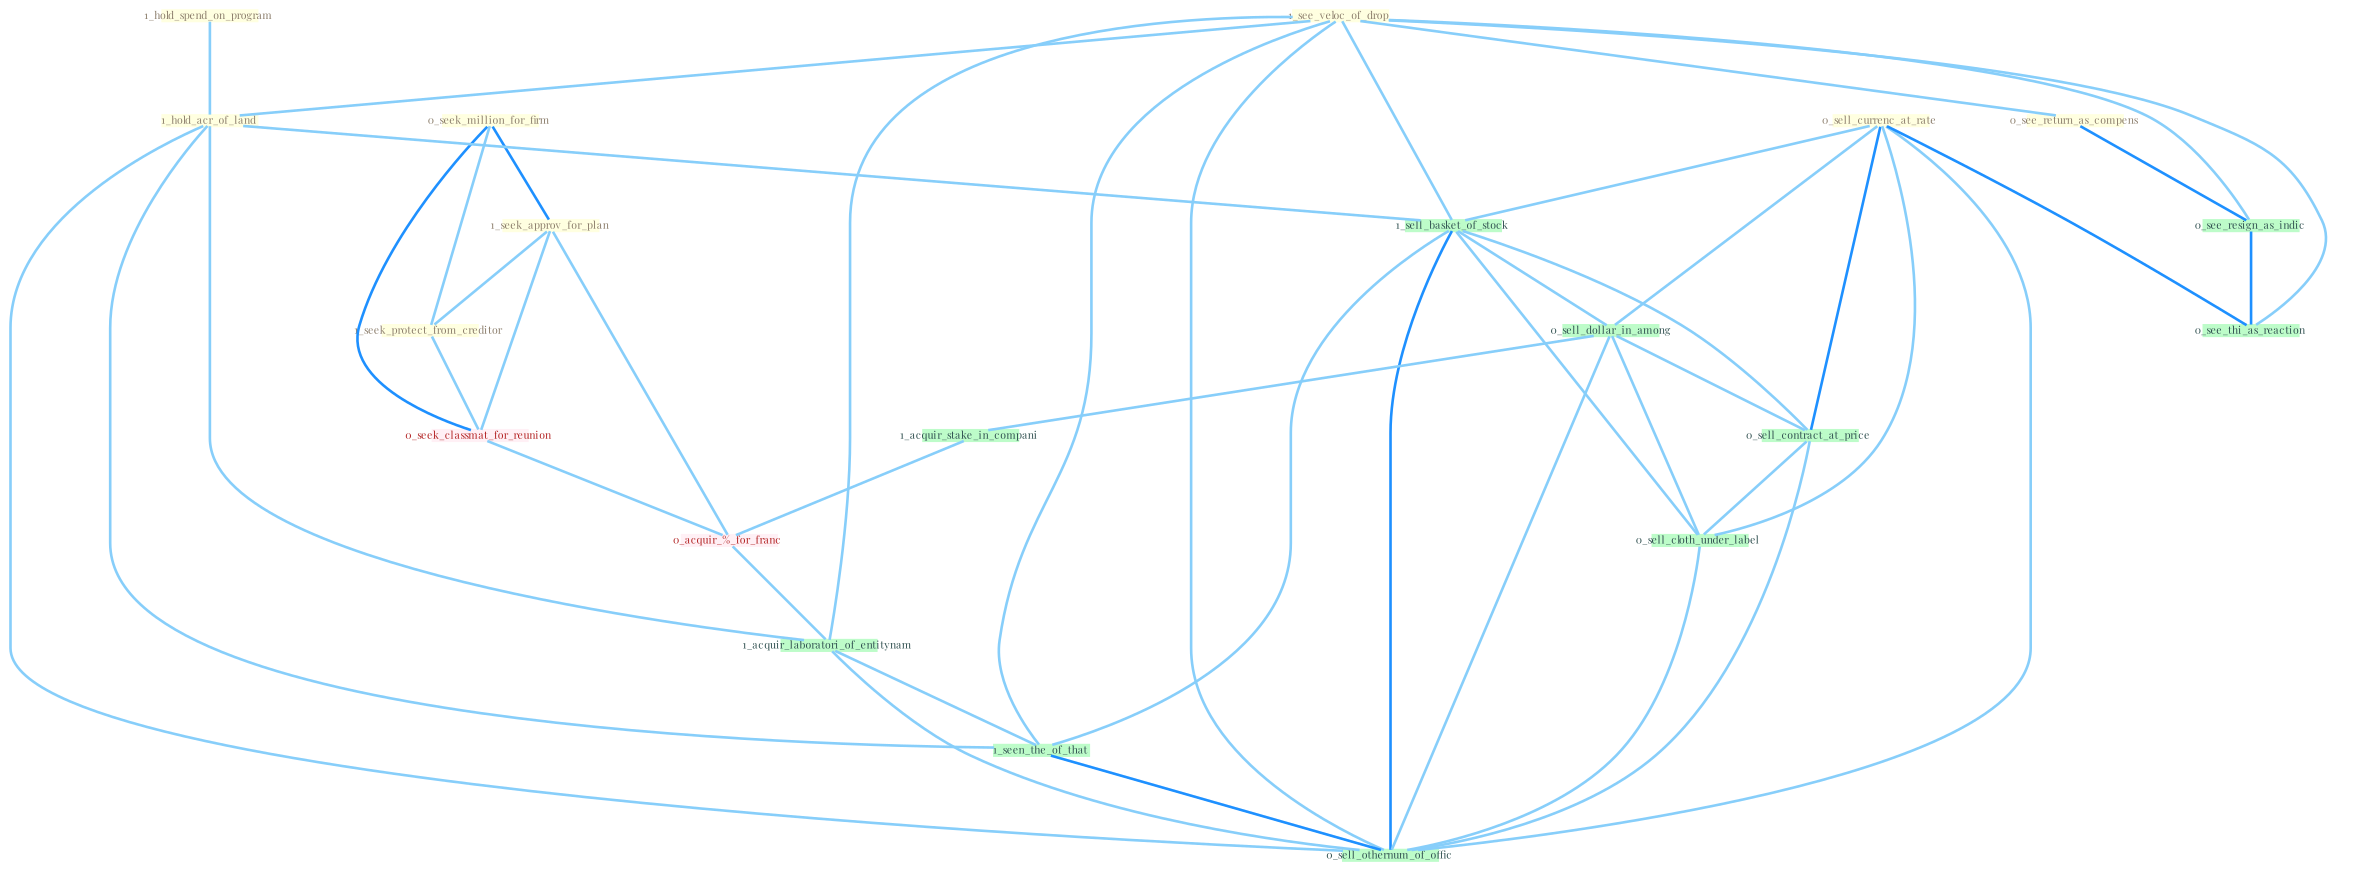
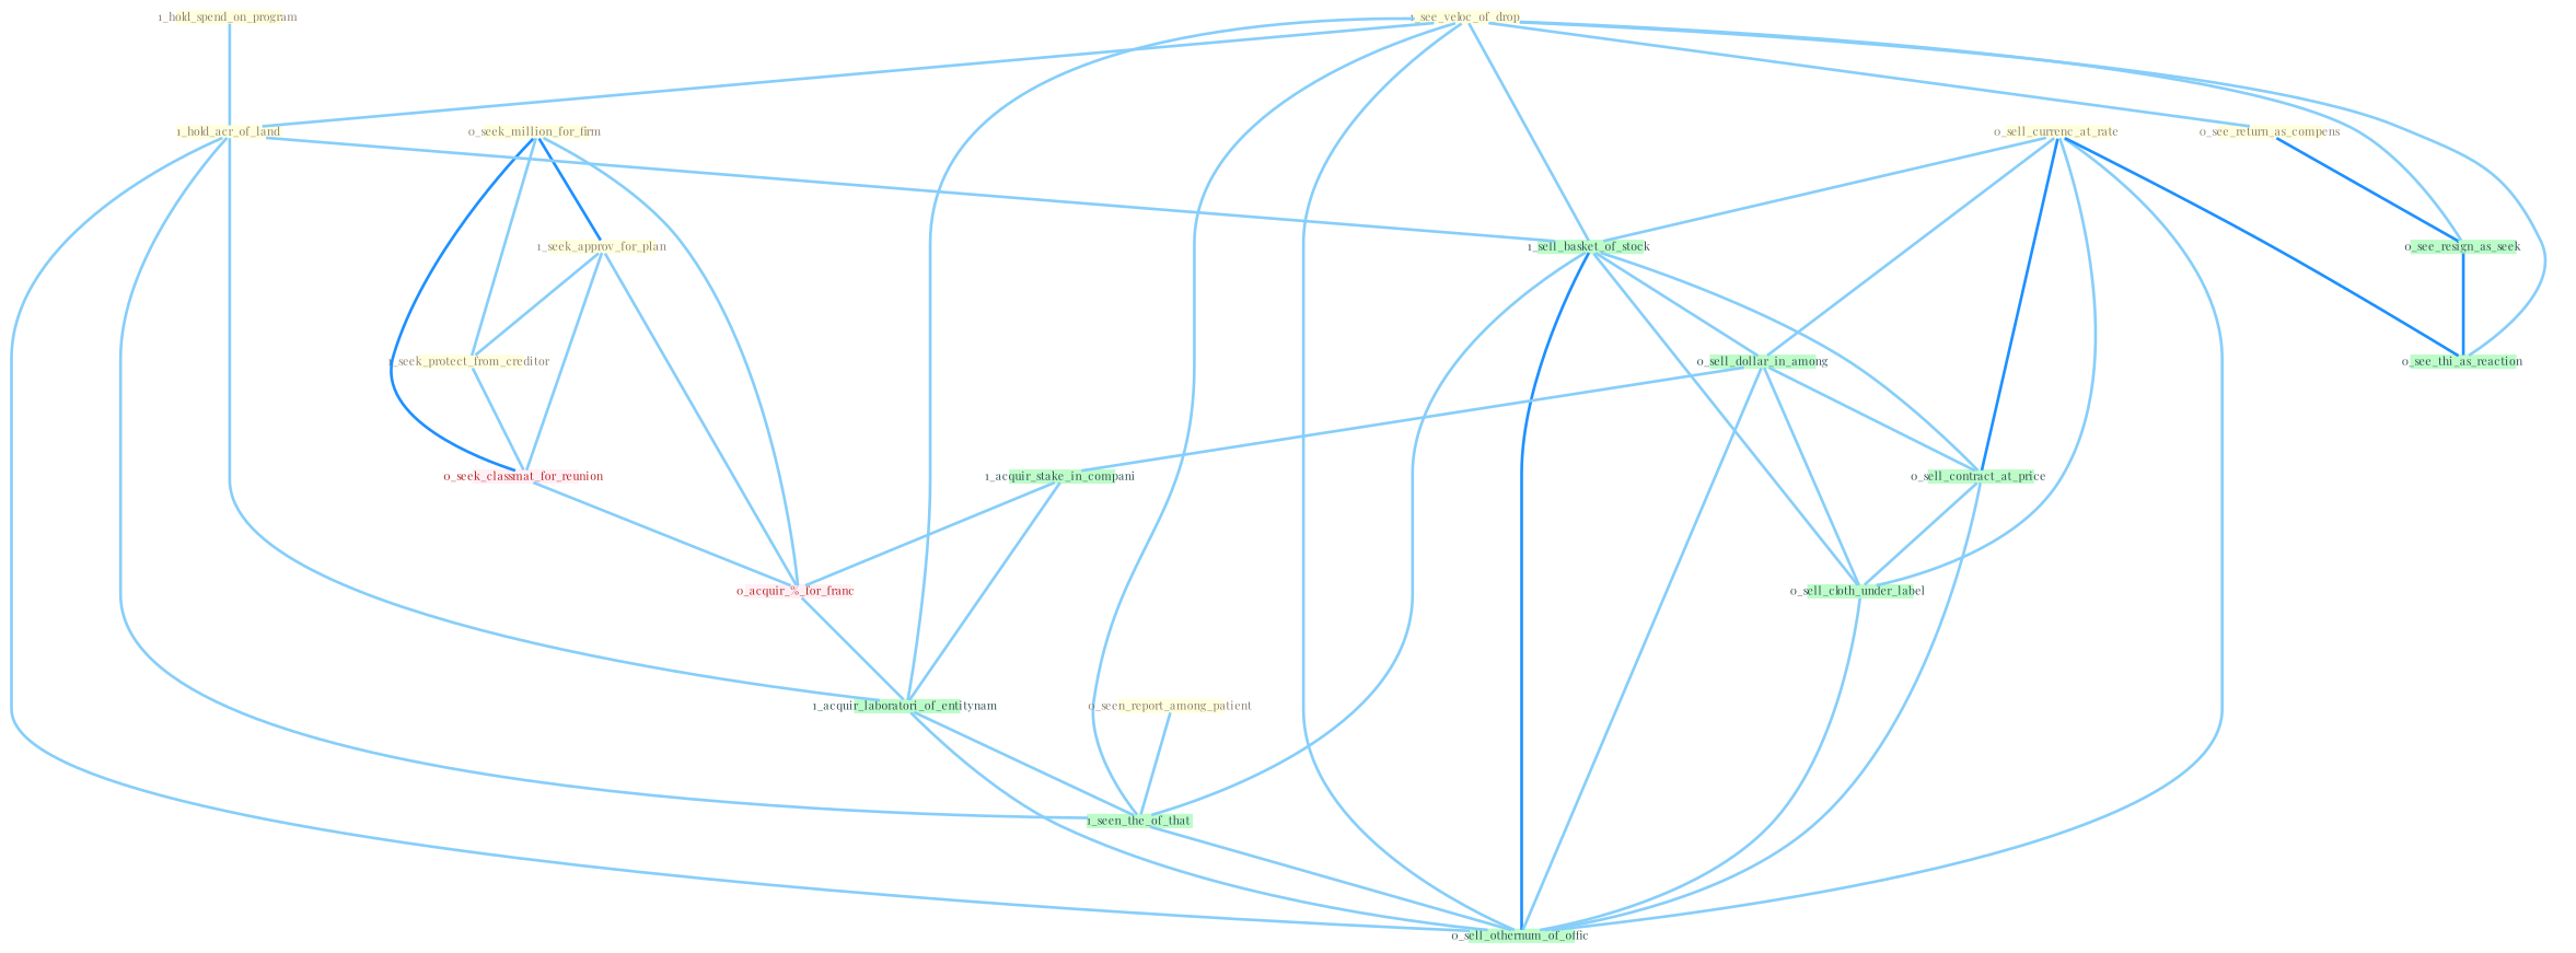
  graph {
    fontname="Playfair Display"
    node [color="#BDFCC9" fixedsize=true fontcolor="#2f4f4f" fontname="Playfair Display" fontsize=4 shape=polygon style=filled]
    edge [color="#87cefa" fontname="Playfair Display" w=1]
    "0_seek_million_for_firm " [color="#ffffe0" fontcolor="#8b7d6b" height=.06 width=.5]
    "1_seek_approv_for_plan " [color="#ffffe0" fontcolor="#8b7d6b" height=.06 width=.5]
    "1_see_veloc_of_drop " [color="#ffffe0" fontcolor="#8b7d6b" height=.06 width=.5]
    "0_sell_currenc_at_rate " [color="#ffffe0" fontcolor="#8b7d6b" height=.06 width=.5]
    "1_hold_spend_on_program " [color="#ffffe0" fontcolor="#8b7d6b" height=.06 width=.5]
+   "0_seen_report_among_patient " [color="#ffffe0" fontcolor="#8b7d6b" height=.06 width=.5]
    "1_seek_protect_from_creditor " [color="#ffffe0" fontcolor="#8b7d6b" height=.06 width=.5]
    "0_see_return_as_compens " [color="#ffffe0" fontcolor="#8b7d6b" height=.06 width=.5]
    "1_hold_acr_of_land " [color="#ffffe0" fontcolor="#8b7d6b" height=.06 width=.5]
    "0_seek_classmat_for_reunion " [color="#fff0f5" fontcolor="#b22222" height=.06 width=.5]
    "0_acquir_%_for_franc " [color="#fff0f5" fontcolor="#b22222" height=.06 width=.5]
    "1_sell_basket_of_stock " [height=.06 width=.5]
-   "0_see_resign_as_indic " [height=.06 width=.5]
+   "0_see_resign_as_indic " [height=.06 width=.5 label="0_see_resign_as_seek"]
    "1_acquir_laboratori_of_entitynam " [height=.06 width=.5]
    "1_seen_the_of_that " [height=.06 width=.5]
    n16 [height=.06 label="0_sell_othernum_of_offic" width=.5]
    "0_see_thi_as_reaction " [height=.06 width=.5]
    n18 [height=.06 label="0_sell_dollar_in_among" width=.5]
    "0_sell_contract_at_price " [height=.06 width=.5]
    "0_sell_cloth_under_label " [height=.06 width=.5]
    "1_acquir_stake_in_compani " [height=.06 width=.5]
    subgraph sub_1 {
      "0_seek_million_for_firm "
      "1_seek_approv_for_plan "
      "1_see_veloc_of_drop "
      "0_sell_currenc_at_rate "
      "1_hold_spend_on_program "
+     "0_seen_report_among_patient "
      "1_seek_protect_from_creditor "
      "0_see_return_as_compens "
      "1_hold_acr_of_land "
    }
    subgraph sub_2 {
      "0_seek_classmat_for_reunion "
      "0_acquir_%_for_franc "
    }
    "0_seek_million_for_firm " -- "1_seek_approv_for_plan " [color="#1e90ff" w=2]
    "0_seek_million_for_firm " -- "1_seek_protect_from_creditor "
    "0_seek_million_for_firm " -- "0_seek_classmat_for_reunion " [color="#1e90ff" w=2]
+   "0_seek_million_for_firm " -- "0_acquir_%_for_franc "
    "1_seek_approv_for_plan " -- "1_seek_protect_from_creditor "
    "1_seek_approv_for_plan " -- "0_seek_classmat_for_reunion " [w=2]
    "1_seek_approv_for_plan " -- "0_acquir_%_for_franc "
    "1_see_veloc_of_drop " -- "0_see_return_as_compens "
    "1_see_veloc_of_drop " -- "1_hold_acr_of_land "
    "1_see_veloc_of_drop " -- "1_sell_basket_of_stock "
    "1_see_veloc_of_drop " -- "0_see_resign_as_indic "
    "1_see_veloc_of_drop " -- "1_acquir_laboratori_of_entitynam "
    "1_see_veloc_of_drop " -- "1_seen_the_of_that "
    "1_see_veloc_of_drop " -- n16
    "1_see_veloc_of_drop " -- "0_see_thi_as_reaction "
    "0_sell_currenc_at_rate " -- "1_sell_basket_of_stock "
    "0_sell_currenc_at_rate " -- n16
    "0_sell_currenc_at_rate " -- "0_see_thi_as_reaction " [color="#1e90ff" w=2]
    "0_sell_currenc_at_rate " -- n18
    "0_sell_currenc_at_rate " -- "0_sell_contract_at_price " [color="#1e90ff" w=2]
    "0_sell_currenc_at_rate " -- "0_sell_cloth_under_label "
    "1_hold_spend_on_program " -- "1_hold_acr_of_land "
+   "0_seen_report_among_patient " -- "1_seen_the_of_that "
    "1_seek_protect_from_creditor " -- "0_seek_classmat_for_reunion "
    "0_see_return_as_compens " -- "0_see_resign_as_indic " [color="#1e90ff" w=2]
    "1_hold_acr_of_land " -- "1_sell_basket_of_stock "
    "1_hold_acr_of_land " -- "1_acquir_laboratori_of_entitynam "
    "1_hold_acr_of_land " -- "1_seen_the_of_that "
    "1_hold_acr_of_land " -- n16
    "0_seek_classmat_for_reunion " -- "0_acquir_%_for_franc "
    "0_acquir_%_for_franc " -- "1_acquir_laboratori_of_entitynam "
    "1_sell_basket_of_stock " -- "1_seen_the_of_that "
    "1_sell_basket_of_stock " -- n16 [color="#1e90ff" w=2]
    "1_sell_basket_of_stock " -- n18
    "1_sell_basket_of_stock " -- "0_sell_contract_at_price "
    "1_sell_basket_of_stock " -- "0_sell_cloth_under_label "
    "0_see_resign_as_indic " -- "0_see_thi_as_reaction " [color="#1e90ff" w=2]
    "1_acquir_laboratori_of_entitynam " -- "1_seen_the_of_that "
    "1_acquir_laboratori_of_entitynam " -- n16
-   "1_seen_the_of_that " -- n16 [color="#1e90ff"]
+   "1_seen_the_of_that " -- n16
    n18 -- n16
    n18 -- "0_sell_contract_at_price "
    n18 -- "0_sell_cloth_under_label "
    n18 -- "1_acquir_stake_in_compani "
    "0_sell_contract_at_price " -- n16
    "0_sell_contract_at_price " -- "0_sell_cloth_under_label "
    "0_sell_cloth_under_label " -- n16
    "1_acquir_stake_in_compani " -- "0_acquir_%_for_franc "
+   "1_acquir_stake_in_compani " -- "1_acquir_laboratori_of_entitynam "
  }
